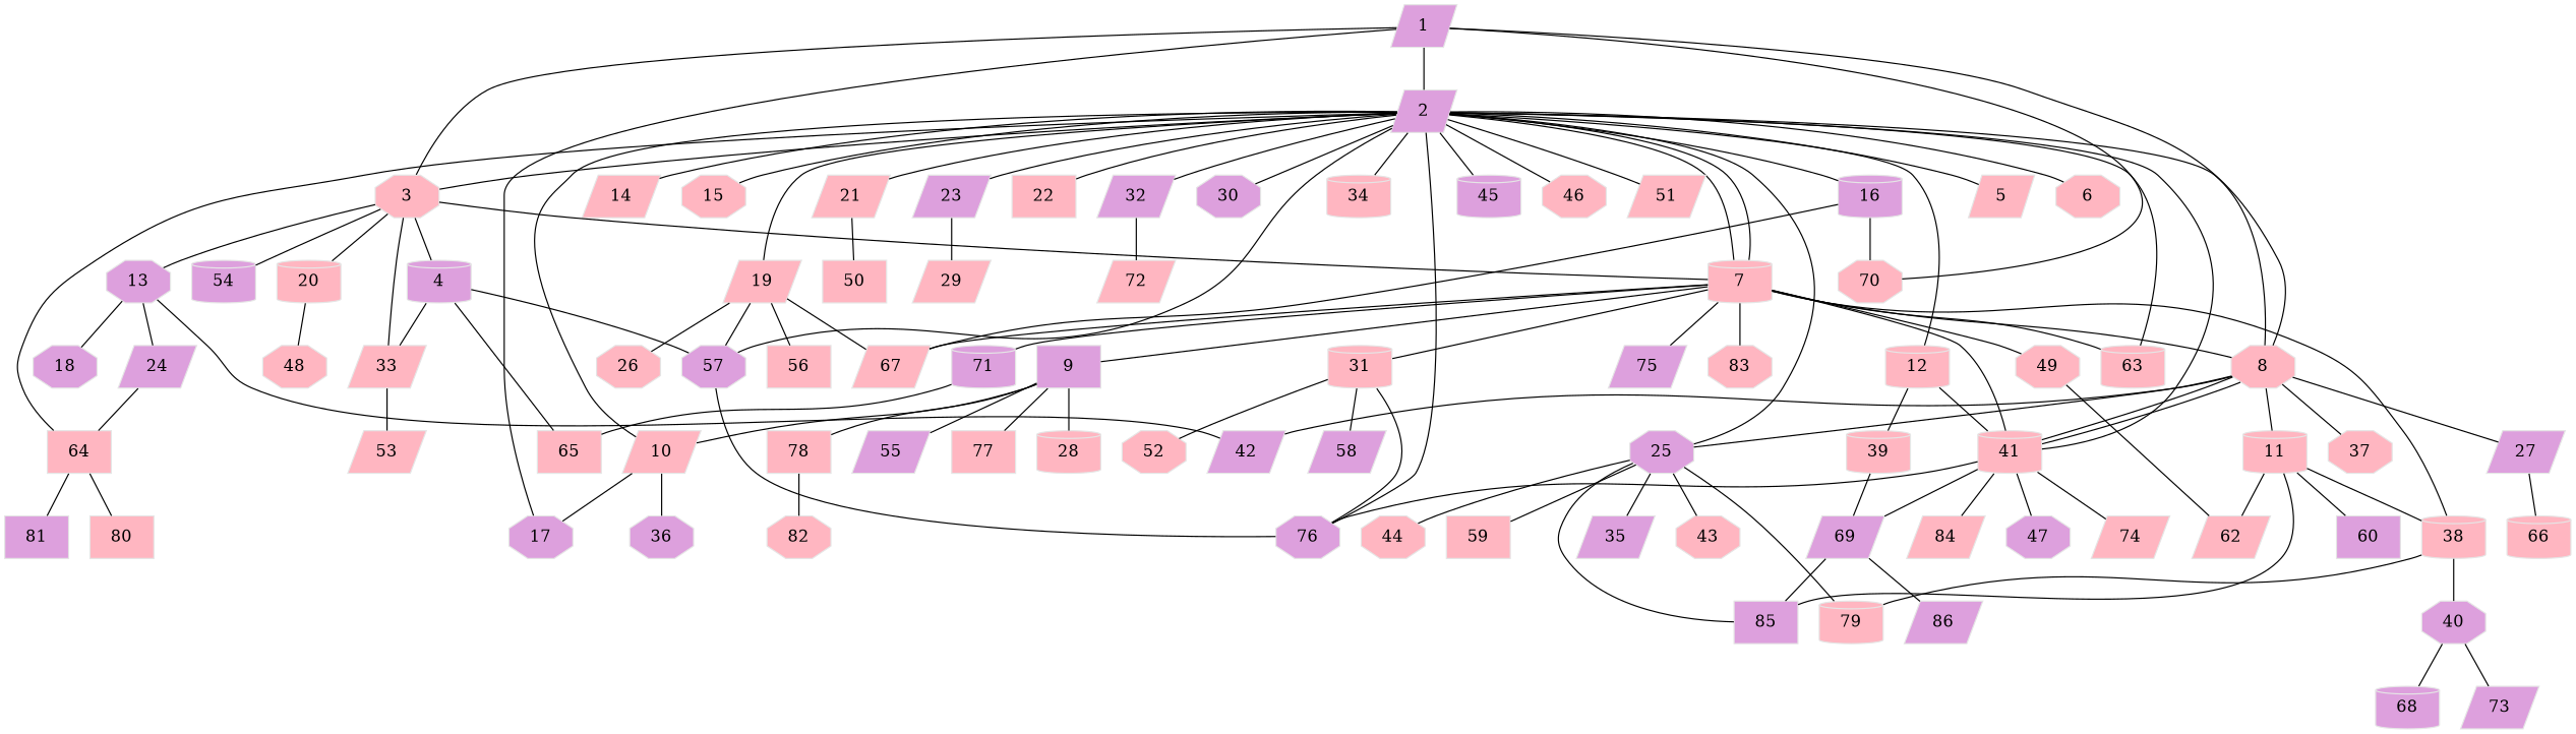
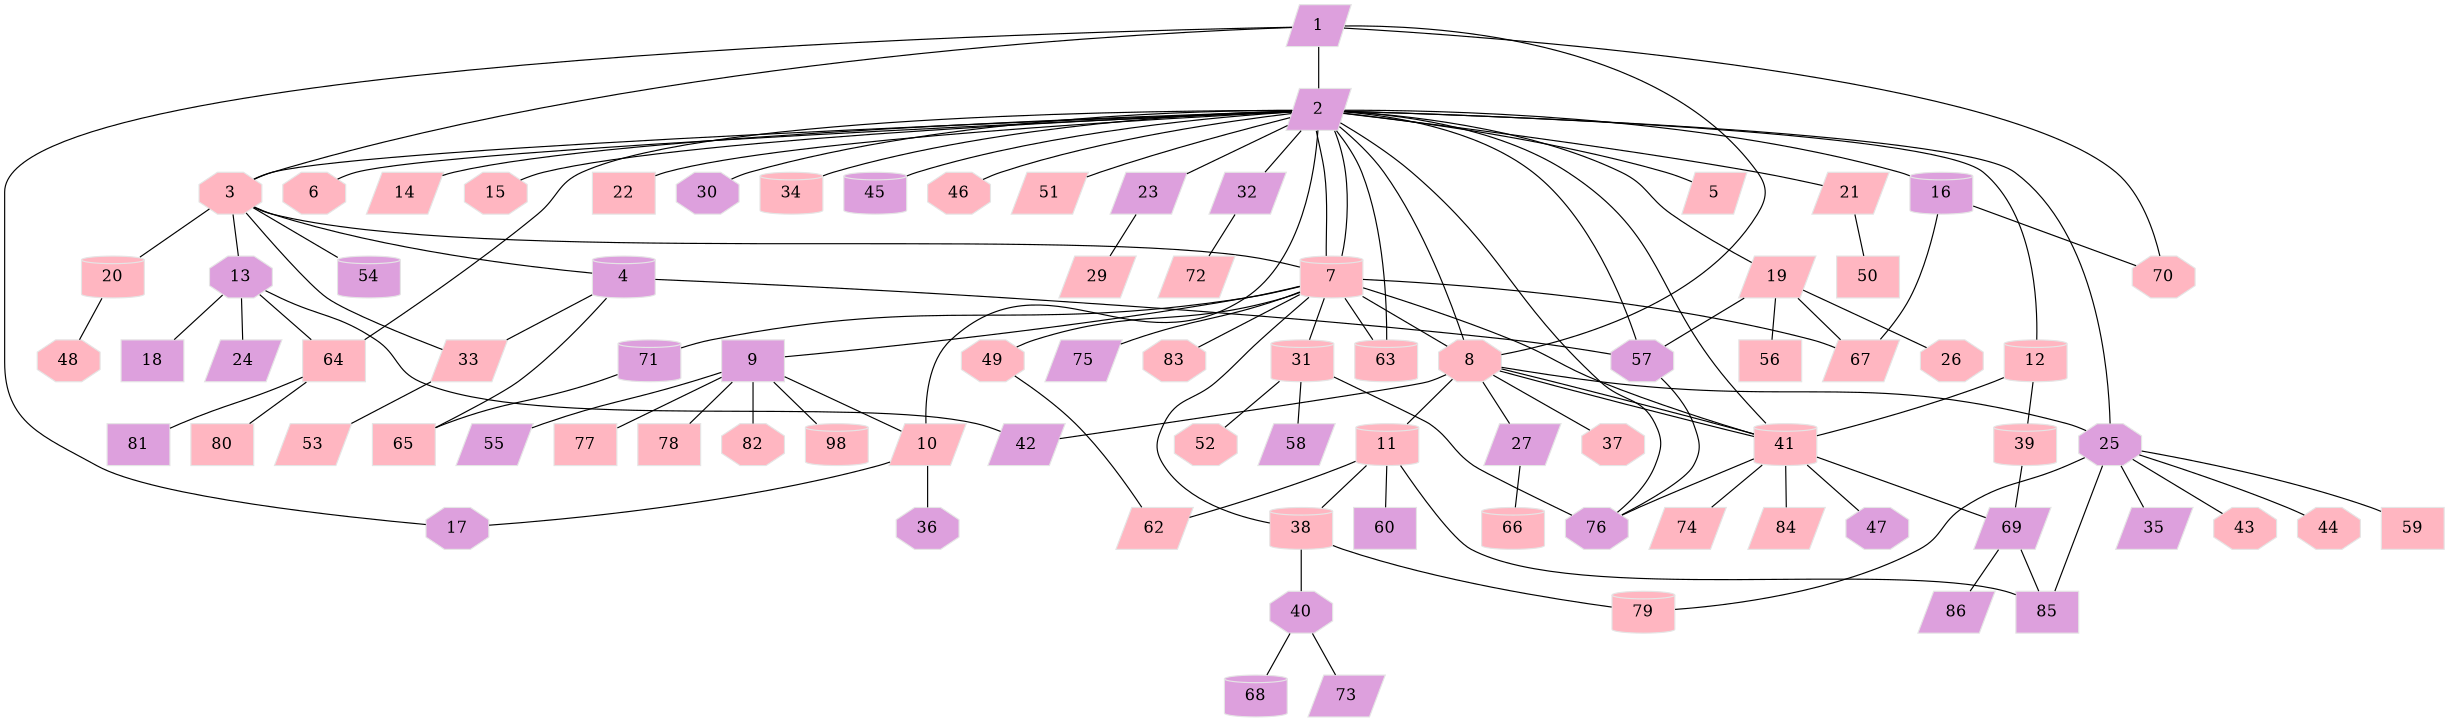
  graph {
    node [color=gray90 fillcolor=lightpink shape=parallelogram style=filled]
    1 [fillcolor=plum]
    2 [fillcolor=plum]
    3 [shape=octagon]
    8 [shape=octagon]
    17 [fillcolor=plum shape=octagon]
    70 [shape=octagon]
    5
    6 [shape=octagon]
    7 [shape=cylinder]
    10
    12 [shape=cylinder]
    14
    15 [shape=octagon]
    16 [fillcolor=plum shape=cylinder]
    19
    21
    22 [shape=box]
    23 [fillcolor=plum]
    25 [fillcolor=plum shape=octagon]
    30 [fillcolor=plum shape=octagon]
    32 [fillcolor=plum]
    34 [shape=cylinder]
    41 [shape=cylinder]
    45 [fillcolor=plum shape=cylinder]
    46 [shape=octagon]
    51
    57 [fillcolor=plum shape=octagon]
    63 [shape=cylinder]
    64 [shape=box]
    76 [fillcolor=plum shape=octagon]
    4 [fillcolor=plum shape=cylinder]
    13 [fillcolor=plum shape=octagon]
    20 [shape=cylinder]
    33
    54 [fillcolor=plum shape=cylinder]
    11 [shape=cylinder]
    27 [fillcolor=plum]
    37 [shape=octagon]
    42 [fillcolor=plum]
    9 [fillcolor=plum shape=box]
    31 [shape=cylinder]
    38 [shape=cylinder]
    49 [shape=octagon]
    67
    71 [fillcolor=plum shape=cylinder]
    75 [fillcolor=plum]
    83 [shape=octagon]
    36 [fillcolor=plum shape=octagon]
    39 [shape=cylinder]
    26 [shape=octagon]
    56 [shape=box]
    50 [shape=box]
    29
    85 [fillcolor=plum shape=box]
    35 [fillcolor=plum]
    43 [shape=octagon]
    44 [shape=octagon]
    59 [shape=box]
    79 [shape=cylinder]
    72
    69 [fillcolor=plum]
    47 [fillcolor=plum shape=octagon]
    74
    84
    80 [shape=box]
    81 [fillcolor=plum shape=box]
    65 [shape=box]
-   18 [fillcolor=plum shape=octagon]
+   18 [fillcolor=plum shape=box]
    24 [fillcolor=plum]
    48 [shape=octagon]
    53
-   28 [shape=cylinder]
+   28 [shape=cylinder label=98]
    55 [fillcolor=plum]
    77 [shape=box]
    78 [shape=box]
    82 [shape=octagon]
    52 [shape=octagon]
    58 [fillcolor=plum]
    40 [fillcolor=plum shape=octagon]
    62
    60 [fillcolor=plum shape=box]
    66 [shape=cylinder]
    68 [fillcolor=plum shape=cylinder]
    73 [fillcolor=plum]
    86 [fillcolor=plum]
    1 -- 2
    1 -- 3
    1 -- 8
    1 -- 17
    1 -- 70
    2 -- 3
    2 -- 8
    2 -- 5
    2 -- 6
    2 -- 7
    2 -- 7
    2 -- 10
    2 -- 12
    2 -- 14
    2 -- 15
    2 -- 16
    2 -- 19
    2 -- 21
    2 -- 22
    2 -- 23
    2 -- 25
    2 -- 30
    2 -- 32
    2 -- 34
    2 -- 41
    2 -- 45
    2 -- 46
    2 -- 51
    2 -- 57
    2 -- 63
    2 -- 64
    2 -- 76
    3 -- 7
    3 -- 4
    3 -- 13
    3 -- 20
    3 -- 33
    3 -- 54
    8 -- 25
    8 -- 41
    8 -- 41
    8 -- 11
    8 -- 27
    8 -- 37
    8 -- 42
    7 -- 8
    7 -- 41
    7 -- 63
    7 -- 9
    7 -- 31
    7 -- 38
    7 -- 49
    7 -- 67
    7 -- 71
    7 -- 75
    7 -- 83
    10 -- 17
    10 -- 36
    12 -- 41
    12 -- 39
    16 -- 70
    16 -- 67
    19 -- 57
    19 -- 67
    19 -- 26
    19 -- 56
    21 -- 50
    23 -- 29
    25 -- 85
    25 -- 35
    25 -- 43
    25 -- 44
    25 -- 59
    25 -- 79
    32 -- 72
    41 -- 76
    41 -- 69
    41 -- 47
    41 -- 74
    41 -- 84
    57 -- 76
    64 -- 80
    64 -- 81
    4 -- 57
    4 -- 33
    4 -- 65
-   24 -- 64
+   13 -- 64
    13 -- 42
    13 -- 18
    13 -- 24
    20 -- 48
    33 -- 53
    11 -- 38
    11 -- 85
    11 -- 62
    11 -- 60
    27 -- 66
    9 -- 10
    9 -- 28
    9 -- 55
    9 -- 77
    9 -- 78
-   78 -- 82
+   9 -- 82
    31 -- 76
    31 -- 52
    31 -- 58
    38 -- 79
    38 -- 40
    49 -- 62
    71 -- 65
    39 -- 69
    69 -- 85
    69 -- 86
    40 -- 68
    40 -- 73
  }
